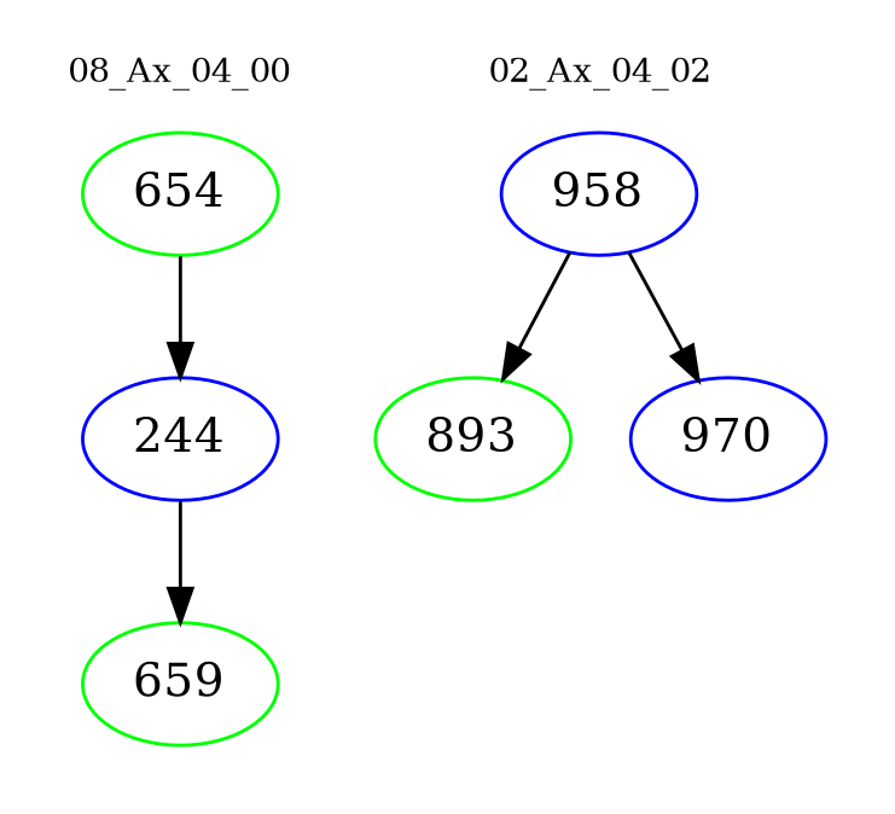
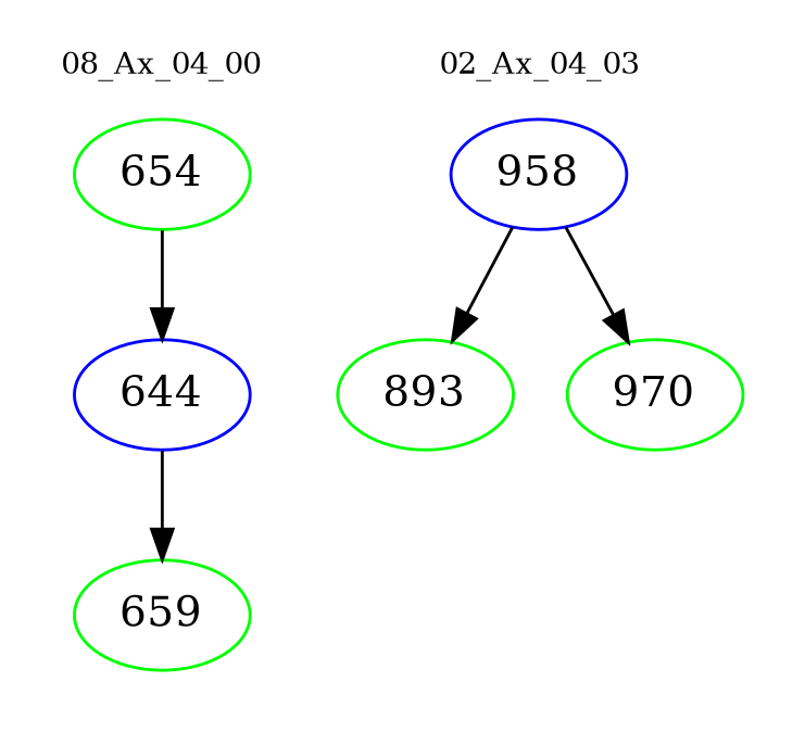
  digraph {
    node [color=green]
    edge [color=black]
    n1 [label=654]
-   n2 [color=blue label=244]
+   n2 [color=blue label=644]
    n3 [label=659]
    n4 [color=blue label=958]
    n5 [label=893]
-   n6 [color=blue label=970]
+   n6 [label=970]
    subgraph cluster_1 {
      color=white
      fontsize=10
      label="08_Ax_04_00"
      n1
      n2
      n3
    }
    subgraph cluster_2 {
      color=white
      fontsize=10
-     label="02_Ax_04_02"
+     label="02_Ax_04_03"
      n4
      n5
      n6
    }
    n1 -> n2
    n2 -> n3
    n4 -> n5
    n4 -> n6
  }
